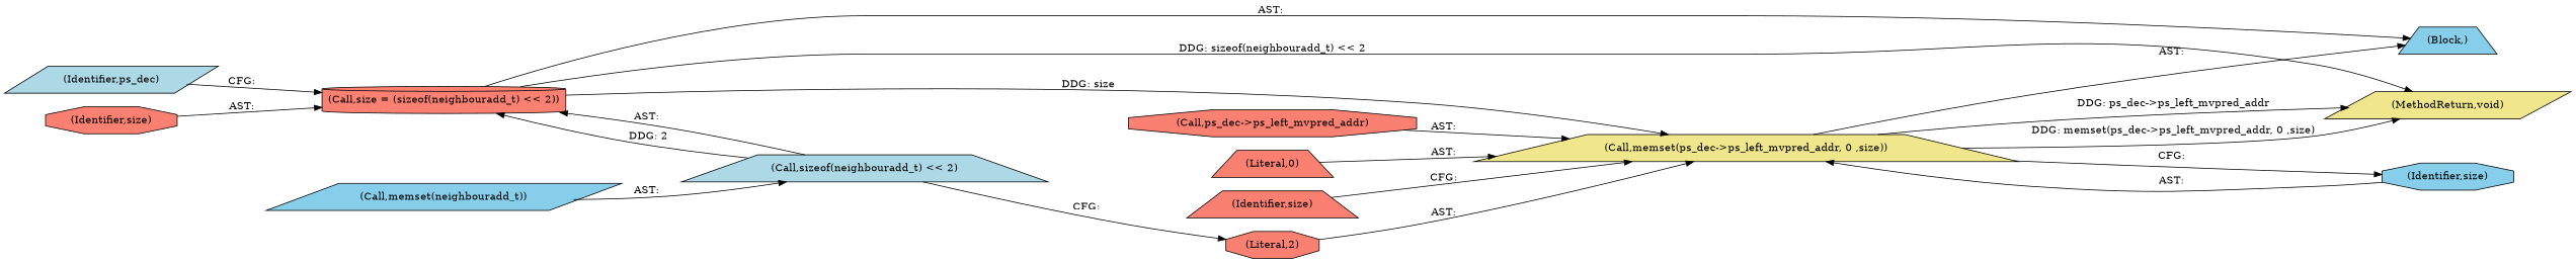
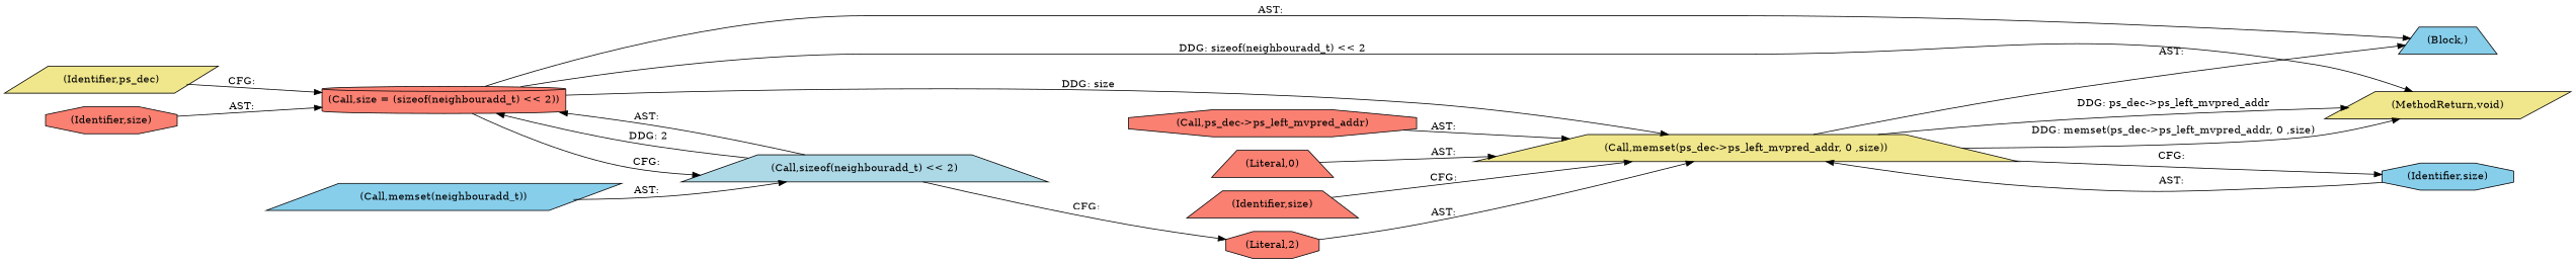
  digraph {
    rankdir=LR
    node [fillcolor=salmon shape=trapezium style=filled]
    n1 [fillcolor=khaki label="(Call,memset(ps_dec->ps_left_mvpred_addr, 0 ,size))"]
    n2 [fillcolor=khaki label="(MethodReturn,void)" shape=parallelogram]
    n3 [fillcolor=skyblue label="(Block,)"]
    n4 [fillcolor=skyblue label="(Identifier,size)" shape=octagon]
    n5 [label="(Call,size = (sizeof(neighbouradd_t) << 2))" shape=cylinder]
    n6 [fillcolor=lightblue label="(Call,sizeof(neighbouradd_t) << 2)"]
    n7 [label="(Literal,2)" shape=octagon]
-   n8 [fillcolor=lightblue label="(Identifier,ps_dec)" shape=parallelogram]
+   n8 [fillcolor=khaki label="(Identifier,ps_dec)" shape=parallelogram]
    n9 [label="(Identifier,size)" shape=octagon]
    n10 [label="(Call,ps_dec->ps_left_mvpred_addr)" shape=octagon]
    n11 [label="(Literal,0)"]
    n12 [fillcolor=skyblue label="(Call,memset(neighbouradd_t))" shape=parallelogram]
    n13 [label="(Identifier,size)"]
    n1 -> n2 [label="DDG: ps_dec->ps_left_mvpred_addr"]
    n1 -> n2 [label="DDG: memset(ps_dec->ps_left_mvpred_addr, 0 ,size)"]
    n1 -> n3 [label="AST: "]
    n1 -> n4 [label="CFG: "]
    n4 -> n1 [label="AST: "]
    n5 -> n1 [label="DDG: size"]
    n5 -> n2 [label="DDG: sizeof(neighbouradd_t) << 2"]
    n5 -> n3 [label="AST: "]
+   n5 -> n6 [label="CFG: "]
    n6 -> n5 [label="AST: "]
    n6 -> n5 [label="DDG: 2"]
    n6 -> n7 [label="CFG: "]
    n7 -> n1 [label="AST: "]
    n8 -> n5 [label="CFG: "]
    n9 -> n5 [label="AST: "]
    n10 -> n1 [label="AST: "]
    n11 -> n1 [label="AST: "]
    n12 -> n6 [label="AST: "]
    n13 -> n1 [label="CFG: "]
  }
